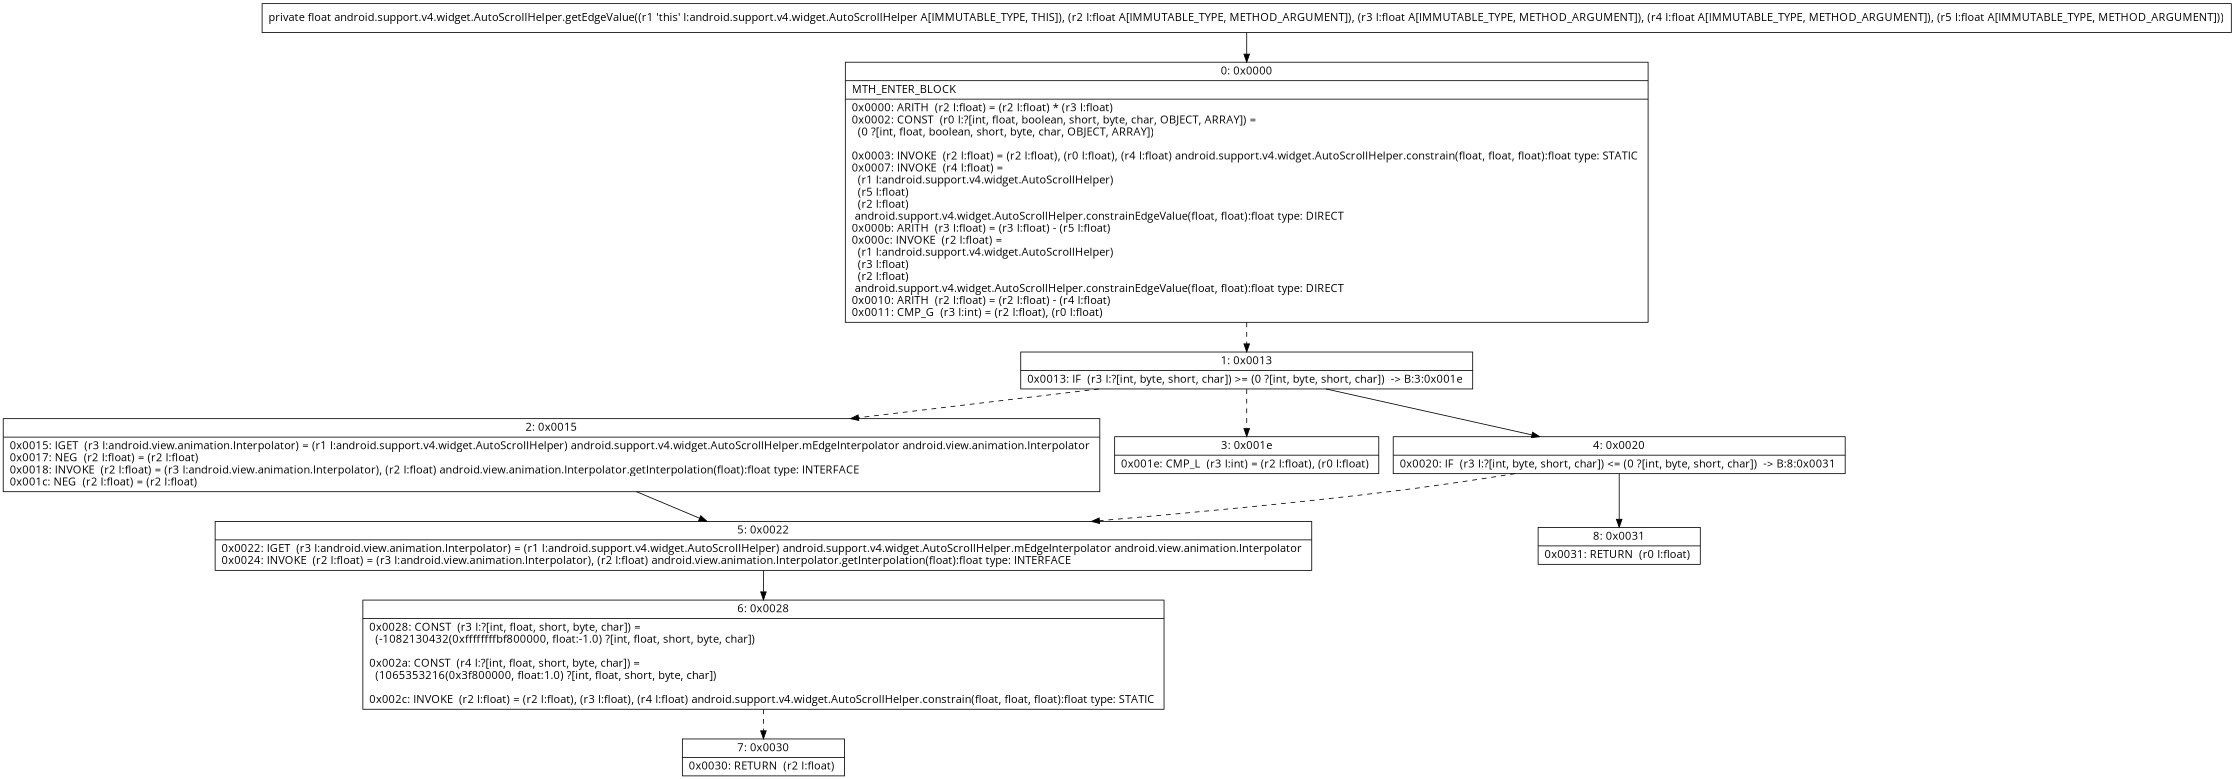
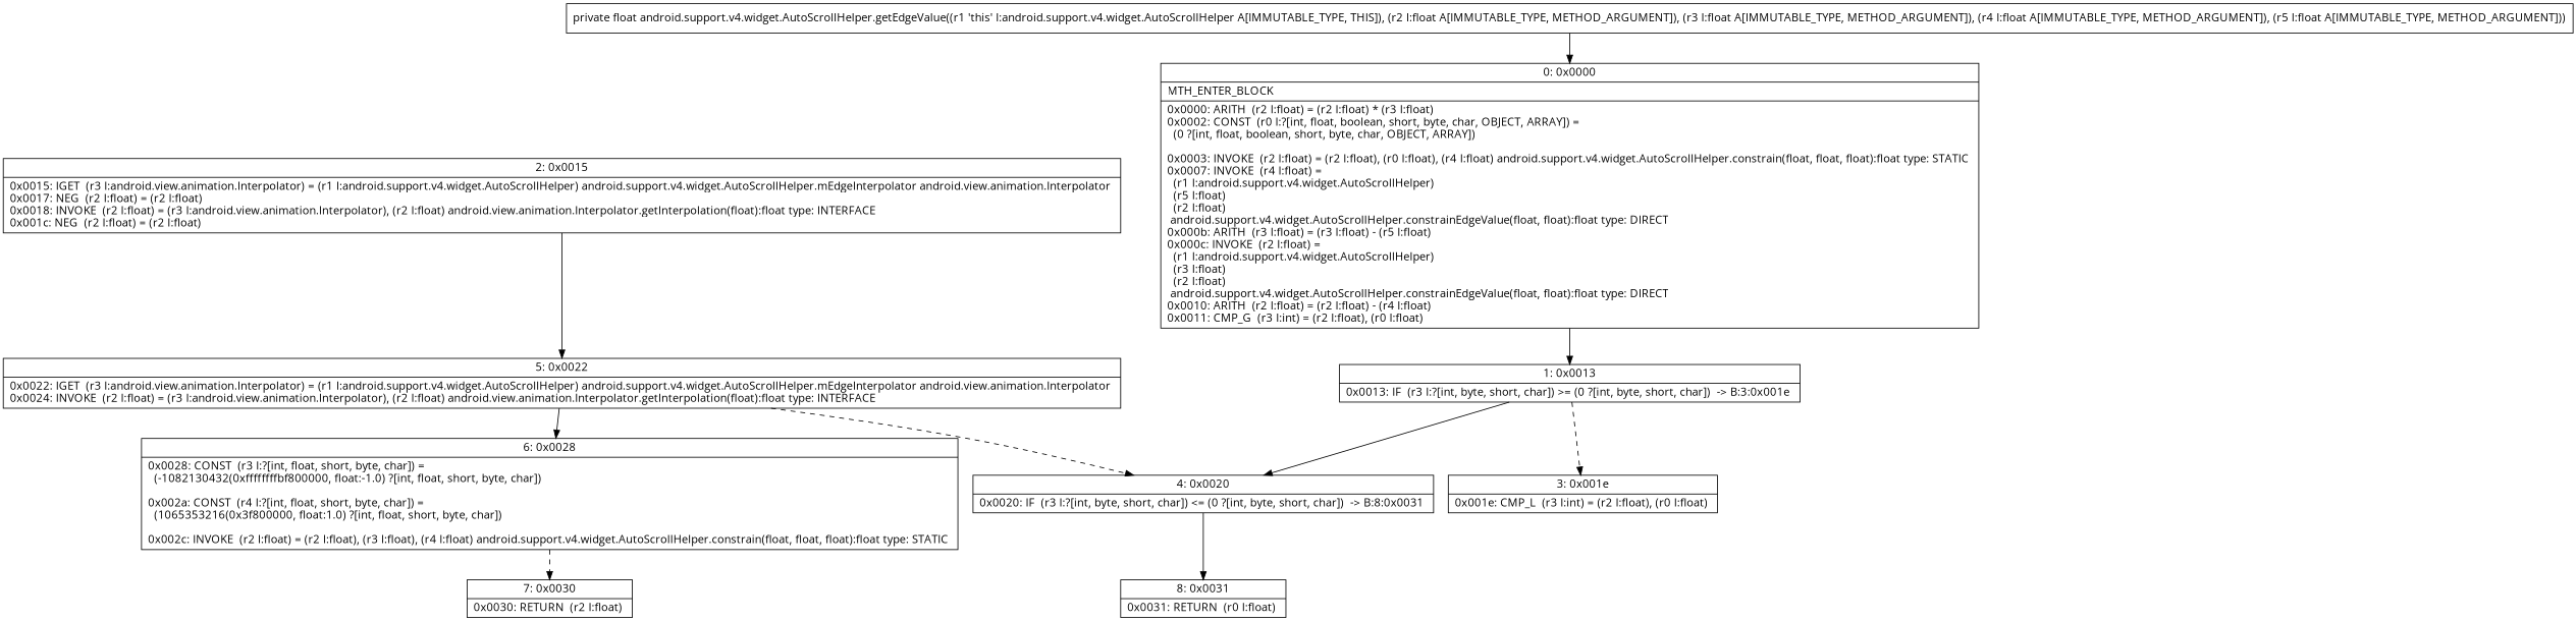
  digraph {
    fontname="Open Sans"
    node [fontname="Open Sans" shape=record]
    edge [fontname="Open Sans"]
    n1 [label="{0\:\ 0x0000|MTH_ENTER_BLOCK\l|0x0000: ARITH  (r2 I:float) = (r2 I:float) * (r3 I:float) \l0x0002: CONST  (r0 I:?[int, float, boolean, short, byte, char, OBJECT, ARRAY]) = \l  (0 ?[int, float, boolean, short, byte, char, OBJECT, ARRAY])\l \l0x0003: INVOKE  (r2 I:float) = (r2 I:float), (r0 I:float), (r4 I:float) android.support.v4.widget.AutoScrollHelper.constrain(float, float, float):float type: STATIC \l0x0007: INVOKE  (r4 I:float) = \l  (r1 I:android.support.v4.widget.AutoScrollHelper)\l  (r5 I:float)\l  (r2 I:float)\l android.support.v4.widget.AutoScrollHelper.constrainEdgeValue(float, float):float type: DIRECT \l0x000b: ARITH  (r3 I:float) = (r3 I:float) \- (r5 I:float) \l0x000c: INVOKE  (r2 I:float) = \l  (r1 I:android.support.v4.widget.AutoScrollHelper)\l  (r3 I:float)\l  (r2 I:float)\l android.support.v4.widget.AutoScrollHelper.constrainEdgeValue(float, float):float type: DIRECT \l0x0010: ARITH  (r2 I:float) = (r2 I:float) \- (r4 I:float) \l0x0011: CMP_G  (r3 I:int) = (r2 I:float), (r0 I:float) \l}"]
    n2 [label="{1\:\ 0x0013|0x0013: IF  (r3 I:?[int, byte, short, char]) \>= (0 ?[int, byte, short, char])  \-\> B:3:0x001e \l}"]
    n3 [label="{2\:\ 0x0015|0x0015: IGET  (r3 I:android.view.animation.Interpolator) = (r1 I:android.support.v4.widget.AutoScrollHelper) android.support.v4.widget.AutoScrollHelper.mEdgeInterpolator android.view.animation.Interpolator \l0x0017: NEG  (r2 I:float) = (r2 I:float) \l0x0018: INVOKE  (r2 I:float) = (r3 I:android.view.animation.Interpolator), (r2 I:float) android.view.animation.Interpolator.getInterpolation(float):float type: INTERFACE \l0x001c: NEG  (r2 I:float) = (r2 I:float) \l}"]
    n4 [label="{3\:\ 0x001e|0x001e: CMP_L  (r3 I:int) = (r2 I:float), (r0 I:float) \l}"]
    n5 [label="{4\:\ 0x0020|0x0020: IF  (r3 I:?[int, byte, short, char]) \<= (0 ?[int, byte, short, char])  \-\> B:8:0x0031 \l}"]
    n6 [label="{5\:\ 0x0022|0x0022: IGET  (r3 I:android.view.animation.Interpolator) = (r1 I:android.support.v4.widget.AutoScrollHelper) android.support.v4.widget.AutoScrollHelper.mEdgeInterpolator android.view.animation.Interpolator \l0x0024: INVOKE  (r2 I:float) = (r3 I:android.view.animation.Interpolator), (r2 I:float) android.view.animation.Interpolator.getInterpolation(float):float type: INTERFACE \l}"]
    n7 [label="{6\:\ 0x0028|0x0028: CONST  (r3 I:?[int, float, short, byte, char]) = \l  (\-1082130432(0xffffffffbf800000, float:\-1.0) ?[int, float, short, byte, char])\l \l0x002a: CONST  (r4 I:?[int, float, short, byte, char]) = \l  (1065353216(0x3f800000, float:1.0) ?[int, float, short, byte, char])\l \l0x002c: INVOKE  (r2 I:float) = (r2 I:float), (r3 I:float), (r4 I:float) android.support.v4.widget.AutoScrollHelper.constrain(float, float, float):float type: STATIC \l}"]
    n8 [label="{7\:\ 0x0030|0x0030: RETURN  (r2 I:float) \l}"]
    n9 [label="{8\:\ 0x0031|0x0031: RETURN  (r0 I:float) \l}"]
    n10 [label="{private float android.support.v4.widget.AutoScrollHelper.getEdgeValue((r1 'this' I:android.support.v4.widget.AutoScrollHelper A[IMMUTABLE_TYPE, THIS]), (r2 I:float A[IMMUTABLE_TYPE, METHOD_ARGUMENT]), (r3 I:float A[IMMUTABLE_TYPE, METHOD_ARGUMENT]), (r4 I:float A[IMMUTABLE_TYPE, METHOD_ARGUMENT]), (r5 I:float A[IMMUTABLE_TYPE, METHOD_ARGUMENT])) }"]
-   n1 -> n2 [style=dashed]
-   n2 -> n3 [style=dashed]
+   n1 -> n2
    n2 -> n4 [style=dashed]
    n2 -> n5
    n3 -> n6
-   n5 -> n6 [style=dashed]
+   n6 -> n5 [style=dashed]
    n5 -> n9
    n6 -> n7
    n7 -> n8 [style=dashed]
    n10 -> n1
  }
